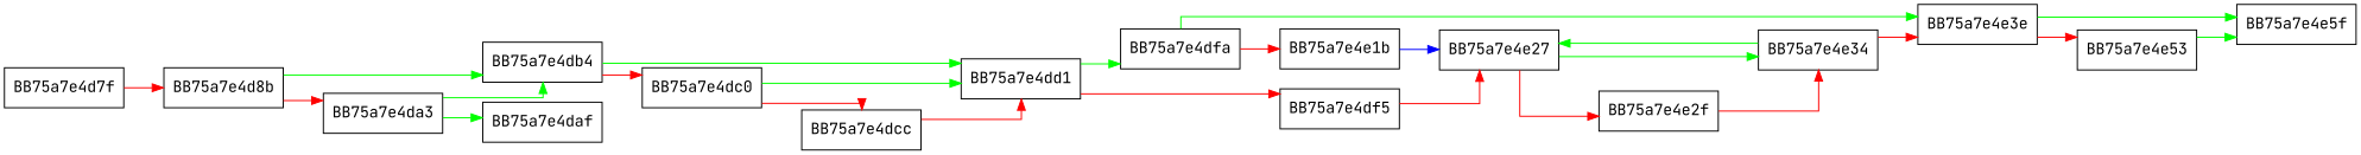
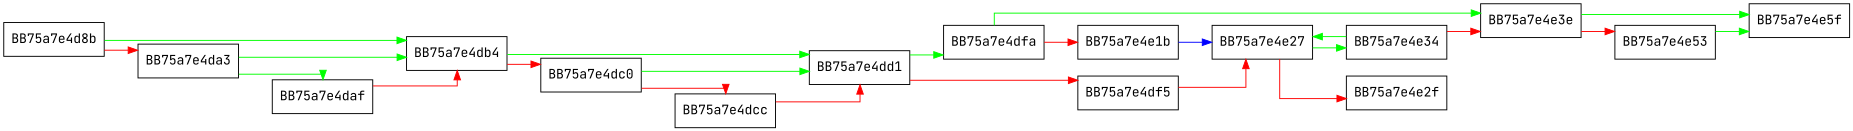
  digraph {
    fontname="JetBrains Mono"
    rankdir=LR
    splines=ortho
    node [fontname="JetBrains Mono" shape=box]
    edge [color=red fontname="JetBrains Mono"]
    BB75a7e4d8b
    BB75a7e4db4
    BB75a7e4da3
-   BB75a7e4d7f
    BB75a7e4dd1
    BB75a7e4dc0
    BB75a7e4daf
    BB75a7e4dfa
    BB75a7e4df5
    BB75a7e4dcc
    BB75a7e4e3e
    BB75a7e4e1b
    BB75a7e4e27
    BB75a7e4e5f
    BB75a7e4e53
    BB75a7e4e34
    BB75a7e4e2f
    BB75a7e4d8b -> BB75a7e4db4 [color=green]
    BB75a7e4d8b -> BB75a7e4da3
    BB75a7e4db4 -> BB75a7e4dd1 [color=green]
    BB75a7e4db4 -> BB75a7e4dc0
    BB75a7e4da3 -> BB75a7e4db4 [color=green]
    BB75a7e4da3 -> BB75a7e4daf [color=green]
-   BB75a7e4d7f -> BB75a7e4d8b
    BB75a7e4dd1 -> BB75a7e4dfa [color=green]
    BB75a7e4dd1 -> BB75a7e4df5
    BB75a7e4dc0 -> BB75a7e4dd1 [color=green]
    BB75a7e4dc0 -> BB75a7e4dcc
+   BB75a7e4daf -> BB75a7e4db4
    BB75a7e4dfa -> BB75a7e4e3e [color=green]
    BB75a7e4dfa -> BB75a7e4e1b
    BB75a7e4df5 -> BB75a7e4e27
    BB75a7e4dcc -> BB75a7e4dd1
    BB75a7e4e3e -> BB75a7e4e5f [color=green]
    BB75a7e4e3e -> BB75a7e4e53
    BB75a7e4e1b -> BB75a7e4e27 [color=blue]
    BB75a7e4e27 -> BB75a7e4e34 [color=green]
    BB75a7e4e27 -> BB75a7e4e2f
    BB75a7e4e53 -> BB75a7e4e5f [color=green]
    BB75a7e4e34 -> BB75a7e4e3e
    BB75a7e4e34 -> BB75a7e4e27 [color=green]
-   BB75a7e4e2f -> BB75a7e4e34
  }
